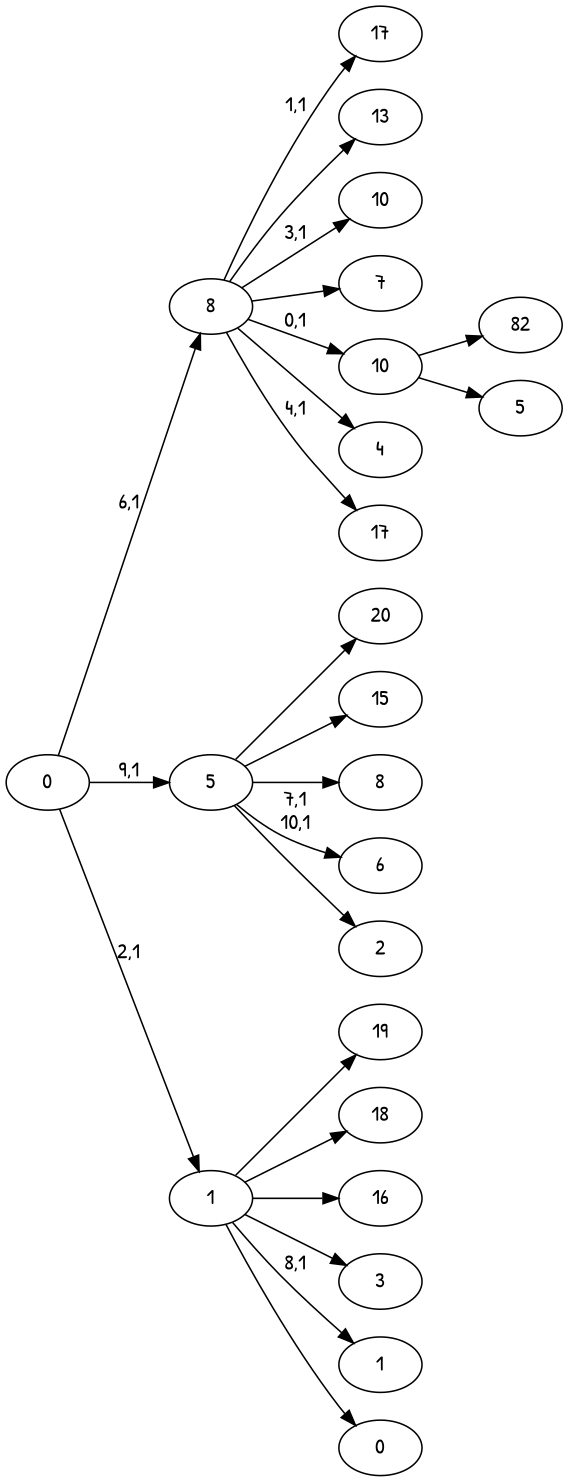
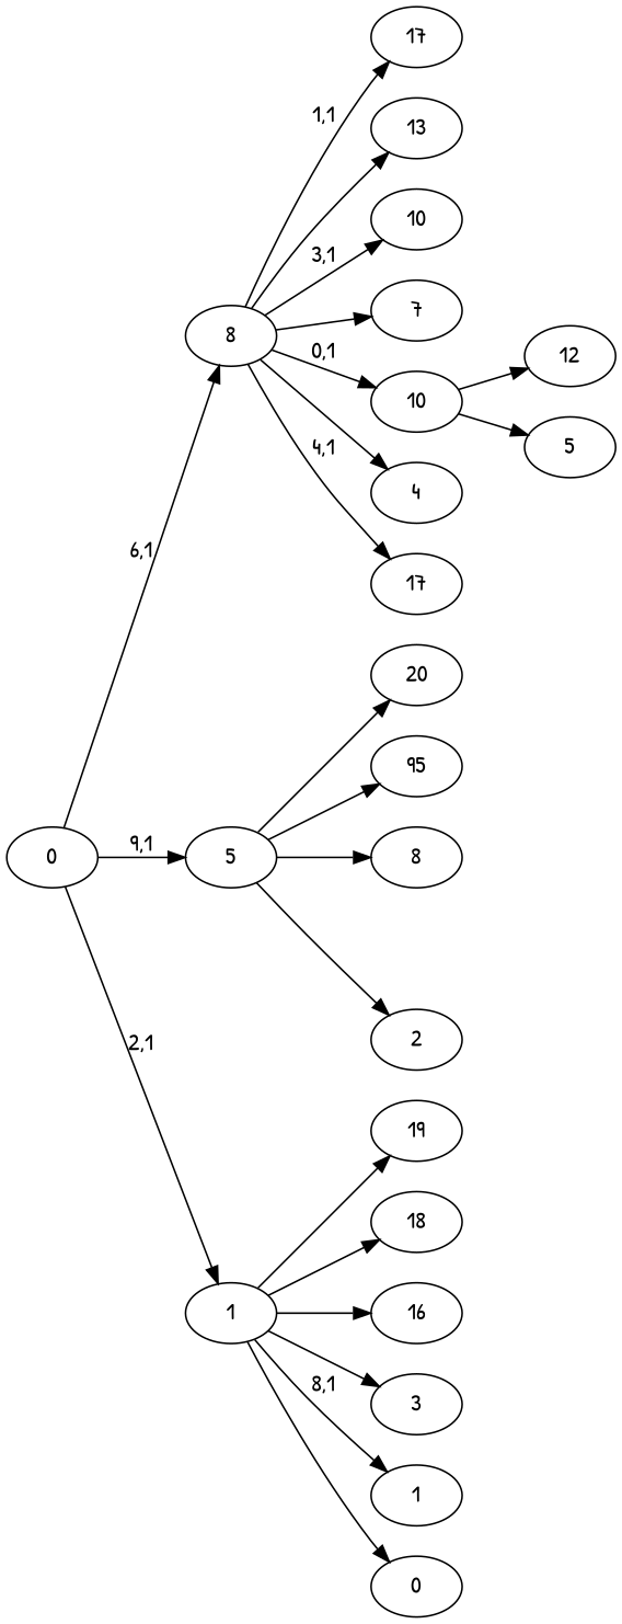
  digraph {
    fontname="Patrick Hand"
    rankdir=LR
    node [fontname="Patrick Hand"]
    edge [fontname="Patrick Hand"]
    n1 [label=20]
    n2 [label=19]
    n3 [label=18]
    n4 [label=17]
    n5 [label=16]
-   n6 [label=15]
+   n6 [label=95]
    n7 [label=13]
-   n8 [label=82]
+   n8 [label=12]
    n9 [label=10]
    n10 [label=8]
    n11 [label=7]
-   n12 [label=6]
    n13 [label=5]
    10
    n15 [label=4]
    8
    17
    n18 [label=3]
    n19 [label=2]
    5
    n21 [label=1]
    n22 [label=0]
    1
    0
    10 -> n8
    10 -> n13
    8 -> n4 [label="1,1"]
    8 -> n7
    8 -> n9 [label="3,1"]
    8 -> n11
    8 -> 10 [label="0,1"]
    8 -> n15
    8 -> 17 [label="4,1"]
    5 -> n1
    5 -> n6
    5 -> n10
-   5 -> n12 [label="7,1\n10,1"]
    5 -> n19
    1 -> n2
    1 -> n3
    1 -> n5
    1 -> n18
    1 -> n21 [label="8,1"]
    1 -> n22
    0 -> 8 [label="6,1"]
    0 -> 5 [label="9,1"]
    0 -> 1 [label="2,1"]
  }
